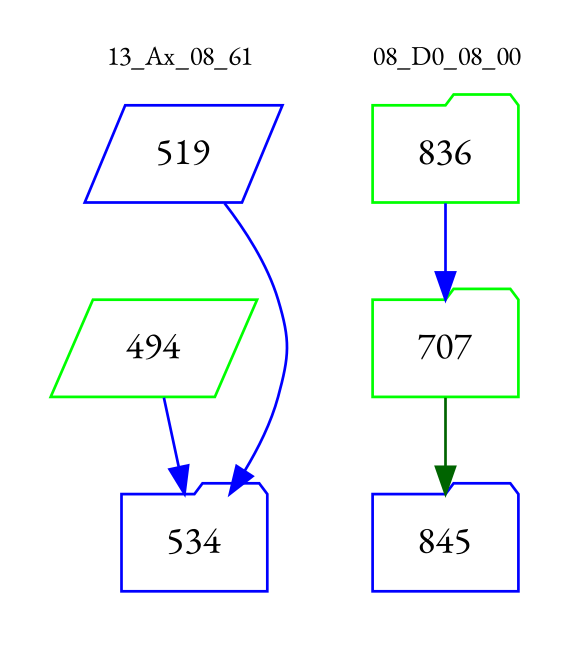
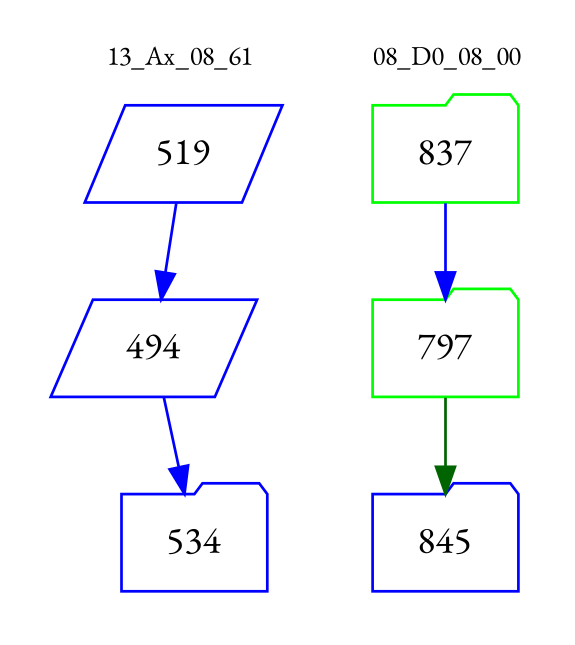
  digraph {
    fontname="EB Garamond"
    node [color=blue fontname="EB Garamond" shape=folder]
    edge [color=blue fontname="EB Garamond"]
    n1 [label=519 shape=parallelogram]
-   n2 [color=green label=494 shape=parallelogram]
+   n2 [label=494 shape=parallelogram]
    n3 [label=534]
-   n4 [color=green label=836]
-   n5 [color=green label=707]
+   n4 [color=green label=837]
+   n5 [color=green label=797]
    n6 [label=845]
    subgraph cluster_1 {
      color=white
      fontsize=10
      label="13_Ax_08_61"
      n1
      n2
      n3
    }
    subgraph cluster_2 {
      color=white
      fontsize=10
      label="08_D0_08_00"
      n4
      n5
      n6
    }
-   n1 -> n3
+   n1 -> n2
    n2 -> n3
    n4 -> n5
    n5 -> n6 [color=darkgreen]
  }
